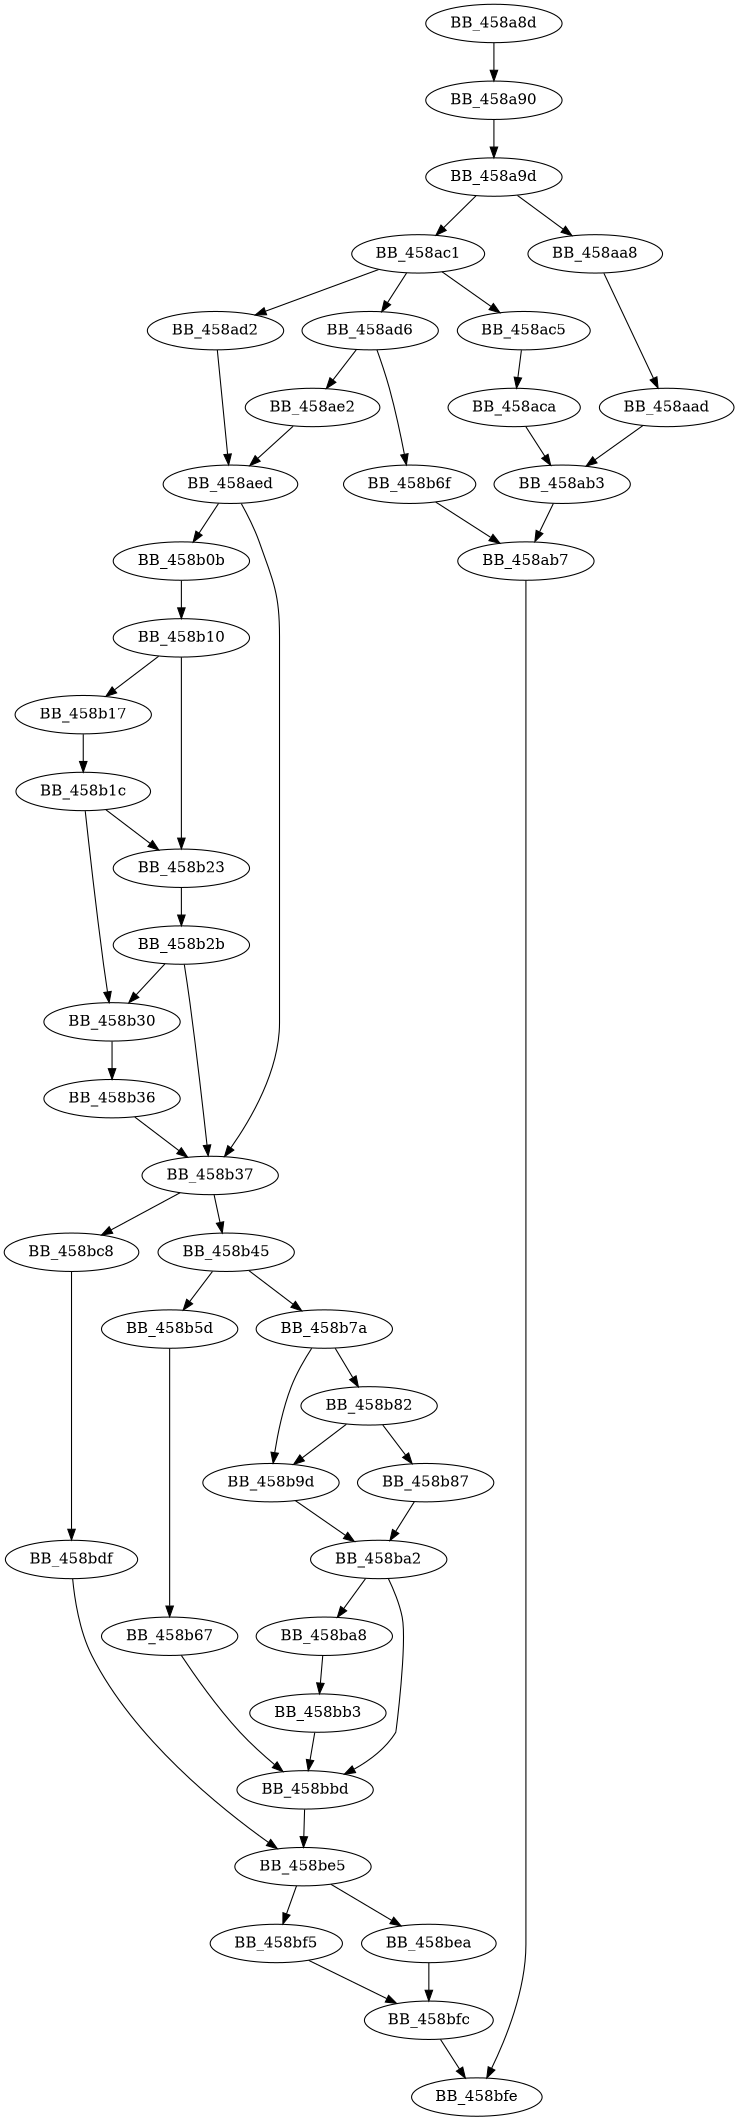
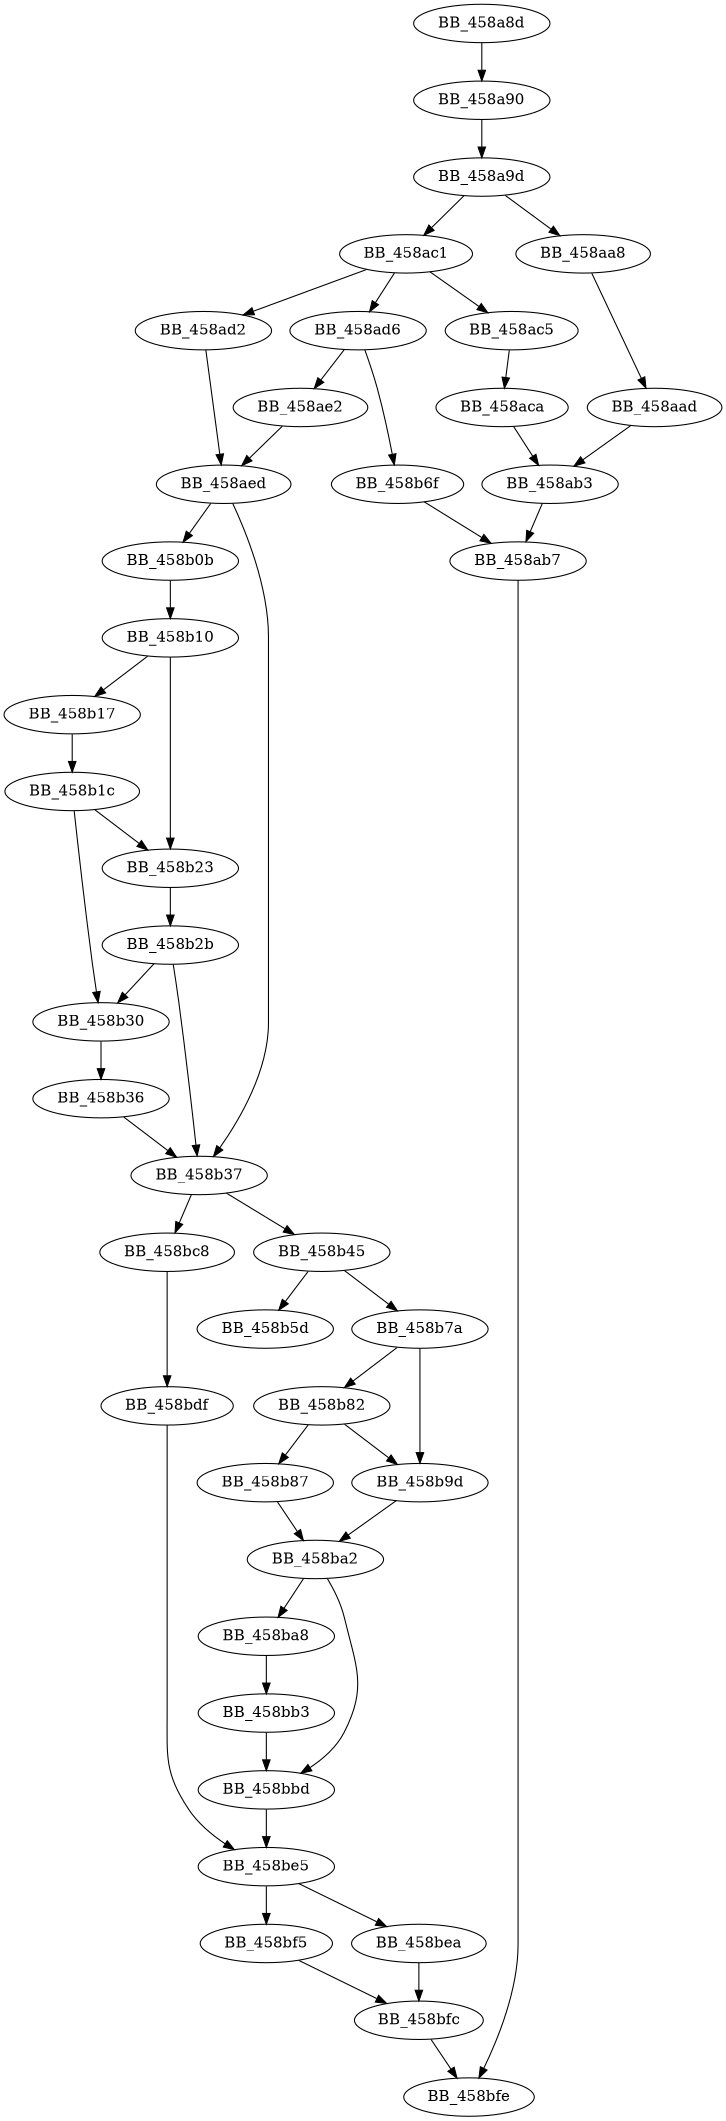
  digraph {
    BB_458a8d
    BB_458a90
    BB_458a9d
    BB_458aa8
    BB_458ac1
    BB_458aad
    BB_458ac5
    BB_458ad2
    BB_458ad6
    BB_458ab3
    BB_458aca
    BB_458aed
    BB_458ab7
    BB_458bfe
    BB_458ae2
    BB_458b6f
    BB_458b0b
    BB_458b37
    BB_458b10
    BB_458b45
    BB_458bc8
    BB_458b17
    BB_458b23
    BB_458b5d
    BB_458b7a
    BB_458bdf
    BB_458b1c
    BB_458b2b
    BB_458b30
    BB_458b36
-   BB_458b67
    BB_458b82
    BB_458b9d
    BB_458be5
    BB_458bbd
    BB_458b87
    BB_458ba2
    BB_458bea
    BB_458bf5
    BB_458ba8
    BB_458bb3
    BB_458bfc
    BB_458a8d -> BB_458a90
    BB_458a90 -> BB_458a9d
    BB_458a9d -> BB_458aa8
    BB_458a9d -> BB_458ac1
    BB_458aa8 -> BB_458aad
    BB_458ac1 -> BB_458ac5
    BB_458ac1 -> BB_458ad2
    BB_458ac1 -> BB_458ad6
    BB_458aad -> BB_458ab3
    BB_458ac5 -> BB_458aca
    BB_458ad2 -> BB_458aed
    BB_458ad6 -> BB_458ae2
    BB_458ad6 -> BB_458b6f
    BB_458ab3 -> BB_458ab7
    BB_458aca -> BB_458ab3
    BB_458aed -> BB_458b0b
    BB_458aed -> BB_458b37
    BB_458ab7 -> BB_458bfe
    BB_458ae2 -> BB_458aed
    BB_458b6f -> BB_458ab7
    BB_458b0b -> BB_458b10
    BB_458b37 -> BB_458b45
    BB_458b37 -> BB_458bc8
    BB_458b10 -> BB_458b17
    BB_458b10 -> BB_458b23
    BB_458b45 -> BB_458b5d
    BB_458b45 -> BB_458b7a
    BB_458bc8 -> BB_458bdf
    BB_458b17 -> BB_458b1c
    BB_458b23 -> BB_458b2b
-   BB_458b5d -> BB_458b67
    BB_458b7a -> BB_458b82
    BB_458b7a -> BB_458b9d
    BB_458bdf -> BB_458be5
    BB_458b1c -> BB_458b23
    BB_458b1c -> BB_458b30
    BB_458b2b -> BB_458b37
    BB_458b2b -> BB_458b30
    BB_458b30 -> BB_458b36
    BB_458b36 -> BB_458b37
-   BB_458b67 -> BB_458bbd
    BB_458b82 -> BB_458b9d
    BB_458b82 -> BB_458b87
    BB_458b9d -> BB_458ba2
    BB_458be5 -> BB_458bea
    BB_458be5 -> BB_458bf5
    BB_458bbd -> BB_458be5
    BB_458b87 -> BB_458ba2
    BB_458ba2 -> BB_458bbd
    BB_458ba2 -> BB_458ba8
    BB_458bea -> BB_458bfc
    BB_458bf5 -> BB_458bfc
    BB_458ba8 -> BB_458bb3
    BB_458bb3 -> BB_458bbd
    BB_458bfc -> BB_458bfe
  }
